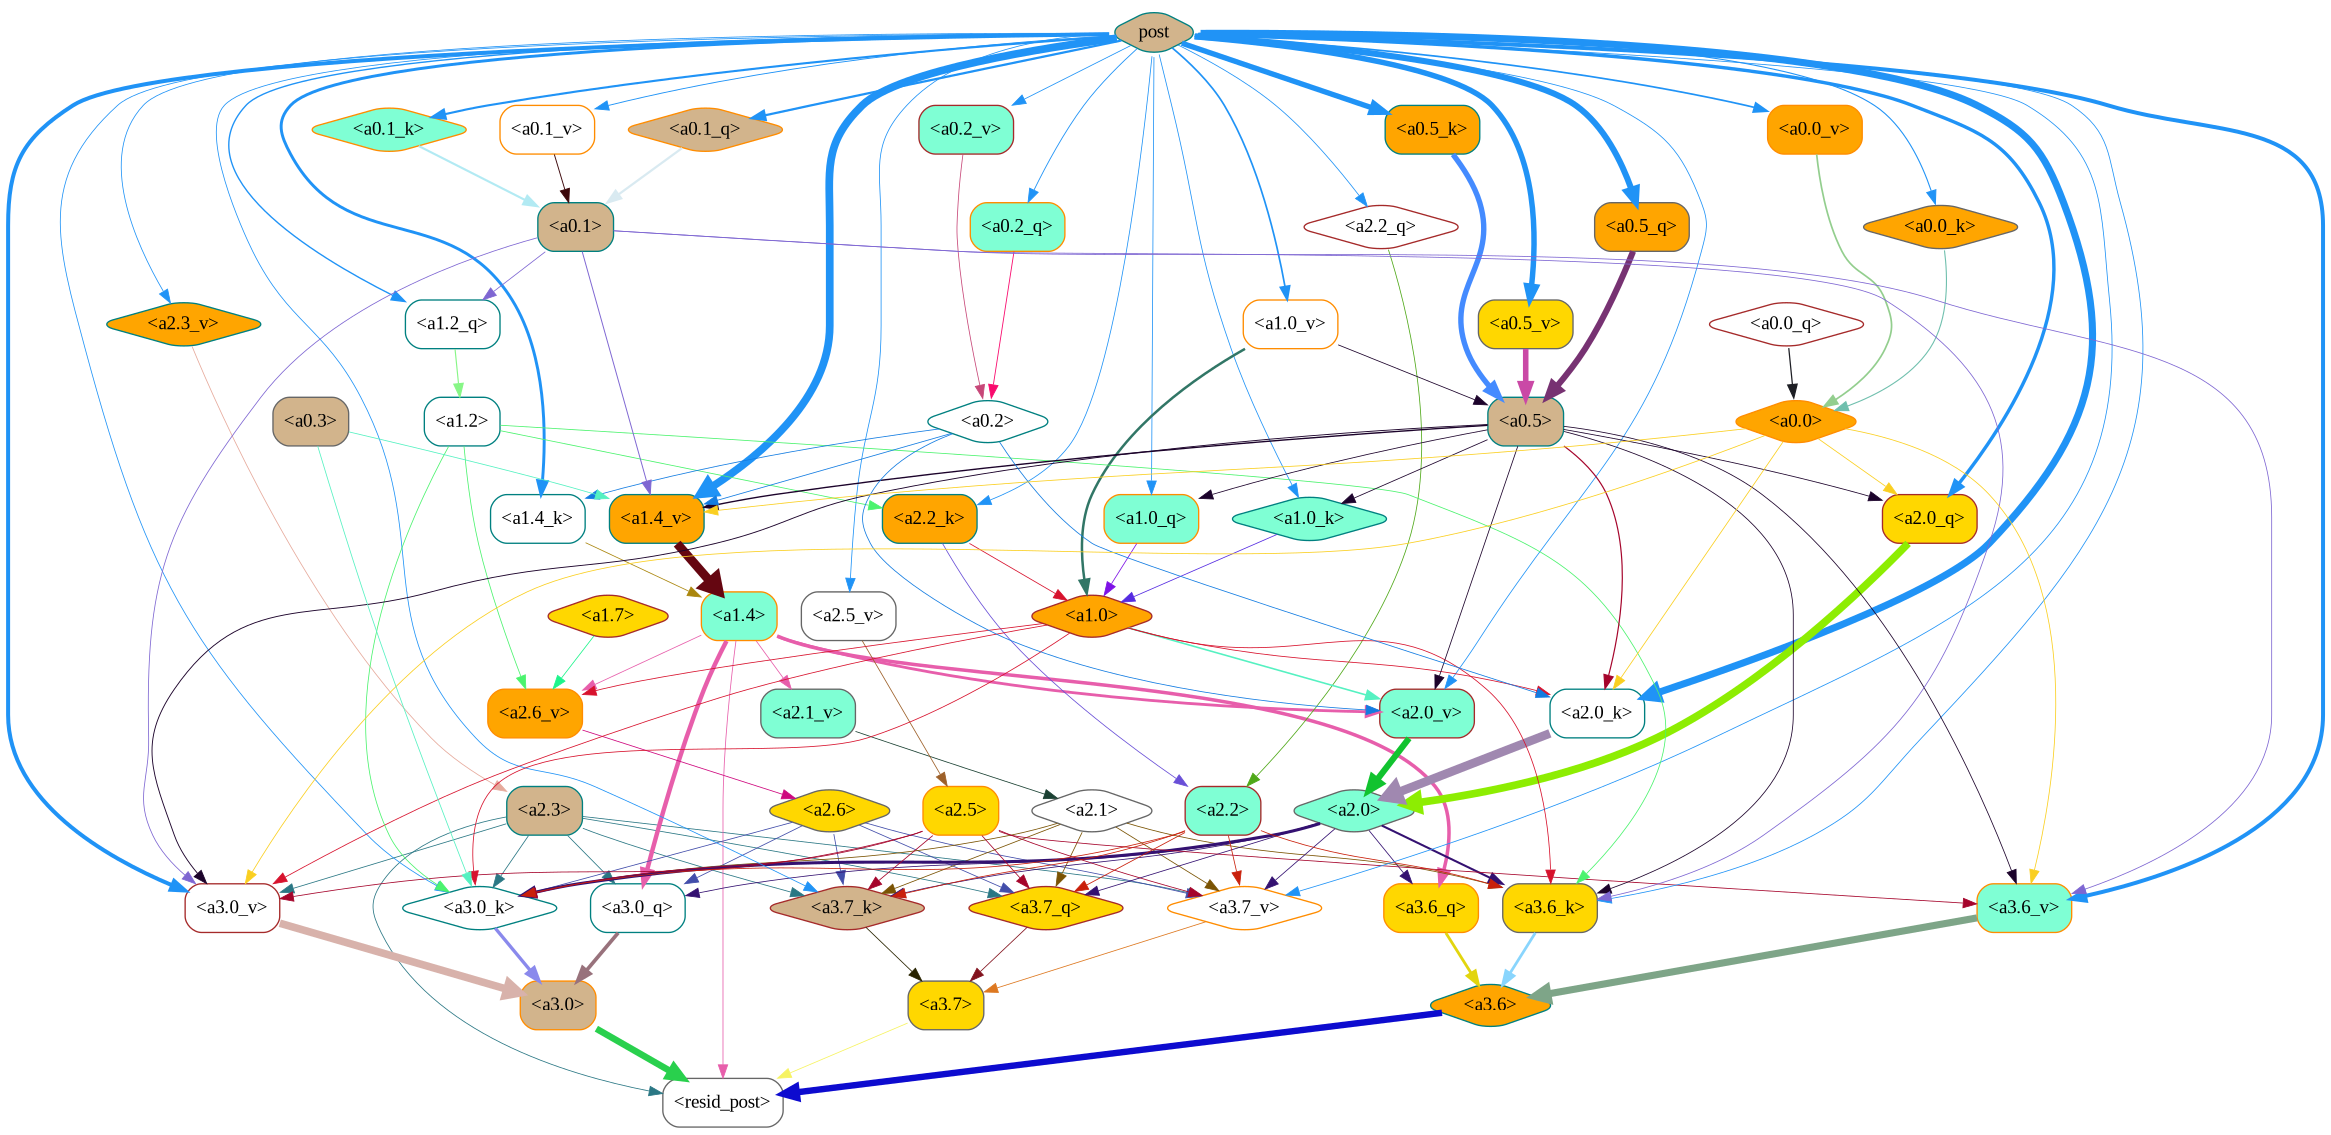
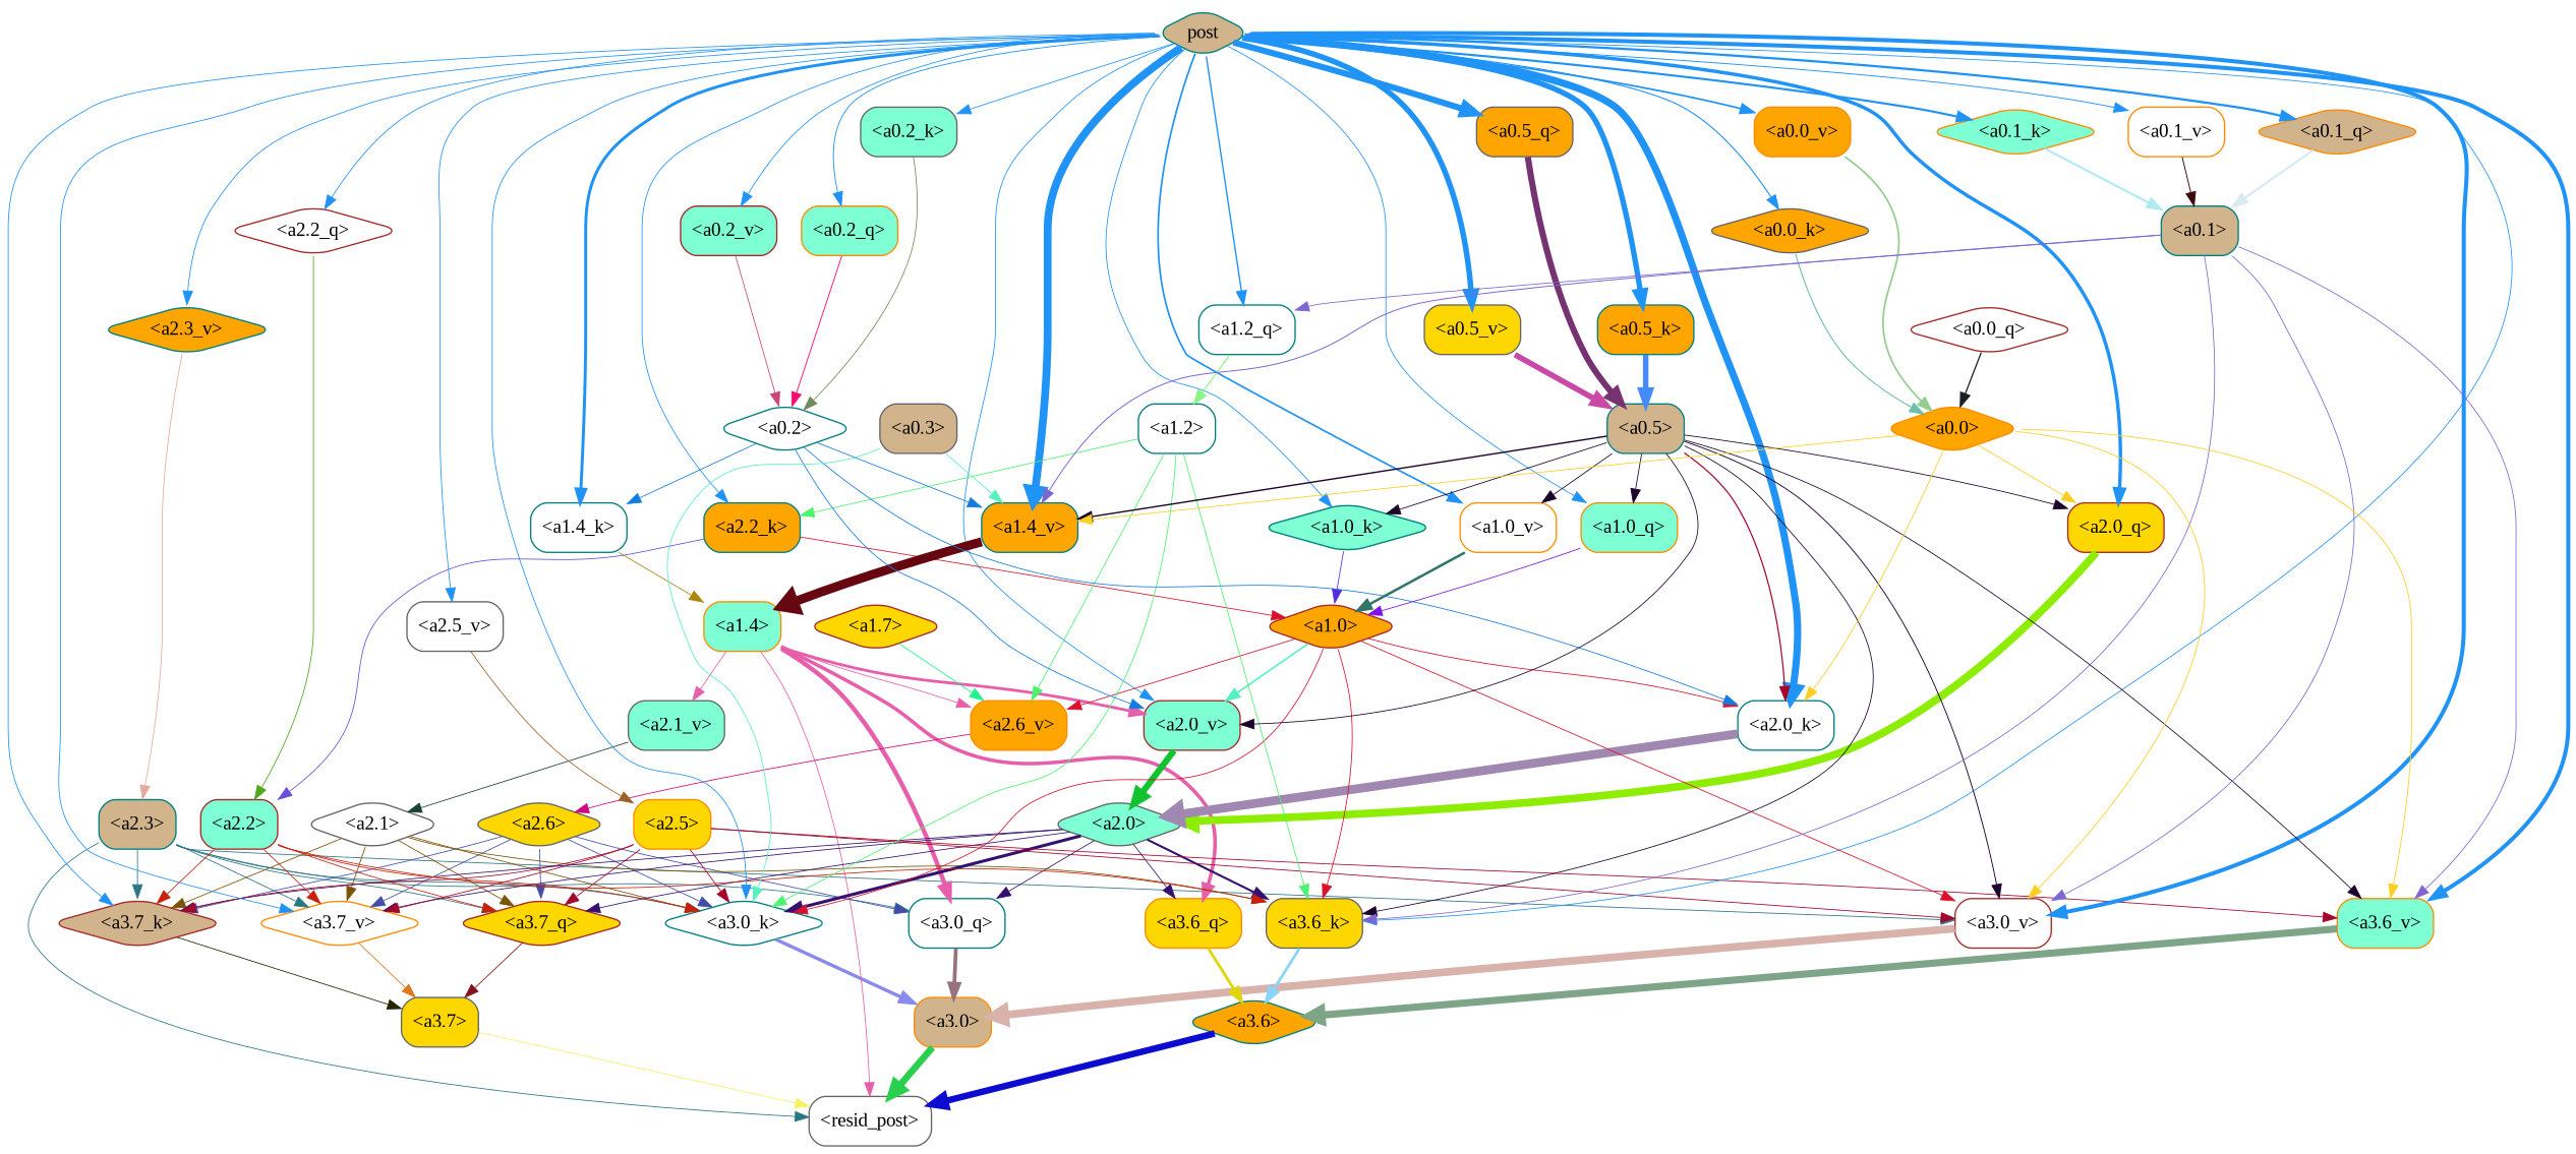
  strict digraph {
    fontname="Liberation Serif"
    splines=true
    node [color=teal fillcolor=white fontname="Liberation Serif" shape=box style="filled, rounded"]
    edge [color="#2093f6" fontname="Liberation Serif" penwidth=0.6]
    "<a3.7>" [color=gray40 fillcolor=gold]
    "<resid_post>" [color=gray40]
    "<a3.6>" [fillcolor=orange shape=diamond]
    "<a3.0>" [color=darkorange fillcolor=tan]
    "<a2.3>" [fillcolor=tan]
    "<a3.7_q>" [color=brown fillcolor=gold shape=diamond]
    "<a3.0_q>"
    "<a3.7_k>" [color=brown fillcolor=tan shape=diamond]
    "<a3.0_k>" [shape=diamond]
    "<a3.7_v>" [color=darkorange shape=diamond]
    "<a3.0_v>" [color=brown]
    "<a1.4>" [color=darkorange fillcolor=aquamarine]
    "<a3.6_q>" [color=darkorange fillcolor=gold]
    "<a2.6_v>" [color=darkorange fillcolor=orange]
    "<a2.1_v>" [color=gray40 fillcolor=aquamarine]
    "<a2.0_v>" [color=brown fillcolor=aquamarine]
    "<a2.6>" [color=gray40 fillcolor=gold shape=diamond]
    "<a2.1>" [color=gray40 shape=diamond]
    "<a2.0>" [color=gray40 fillcolor=aquamarine shape=diamond]
    "<a3.6_k>" [color=gray40 fillcolor=gold]
    "<a3.6_v>" [color=darkorange fillcolor=aquamarine]
    "<a2.5>" [color=darkorange fillcolor=gold]
    "<a2.2>" [color=brown fillcolor=aquamarine]
    n24 [fillcolor=tan label=post shape=diamond]
    "<a2.2_q>" [color=brown shape=diamond]
    "<a2.0_q>" [color=brown fillcolor=gold]
    "<a2.2_k>" [fillcolor=orange]
    "<a2.0_k>"
    "<a2.5_v>" [color=gray40]
    "<a2.3_v>" [fillcolor=orange shape=diamond]
    "<a1.2_q>"
    "<a1.0_q>" [color=darkorange fillcolor=aquamarine]
    "<a1.4_k>"
    "<a1.0_k>" [fillcolor=aquamarine shape=diamond]
    "<a1.4_v>" [fillcolor=orange]
    "<a1.0_v>" [color=darkorange]
    "<a0.5_q>" [color=gray40 fillcolor=orange]
    "<a0.2_q>" [color=darkorange fillcolor=aquamarine]
    "<a0.1_q>" [color=darkorange fillcolor=tan shape=diamond]
    "<a0.5_k>" [fillcolor=orange]
+   "<a0.2_k>" [color=gray40 fillcolor=aquamarine]
    "<a0.1_k>" [color=darkorange fillcolor=aquamarine shape=diamond]
    "<a0.0_k>" [color=gray40 fillcolor=orange shape=diamond]
    "<a0.5_v>" [color=gray40 fillcolor=gold]
    "<a0.2_v>" [color=brown fillcolor=aquamarine]
    "<a0.1_v>" [color=darkorange]
    "<a0.0_v>" [color=darkorange fillcolor=orange]
    "<a1.0>" [color=brown fillcolor=orange shape=diamond]
    "<a1.2>"
    "<a0.5>" [fillcolor=tan]
    "<a0.2>" [shape=diamond]
    "<a0.1>" [fillcolor=tan]
    "<a0.0>" [color=darkorange fillcolor=orange shape=diamond]
    "<a0.3>" [color=gray40 fillcolor=tan]
    "<a1.7>" [color=brown fillcolor=gold shape=diamond]
    "<a0.0_q>" [color=brown shape=diamond]
    "<a3.7>" -> "<resid_post>" [color="#f6f362"]
    "<a3.6>" -> "<resid_post>" [color="#0d0bcf" penwidth=4.753257989883423]
    "<a3.0>" -> "<resid_post>" [color="#29d04d" penwidth=4.90053927898407]
    "<a2.3>" -> "<resid_post>" [color="#2a7784"]
    "<a2.3>" -> "<a3.7_q>" [color="#2a7784"]
    "<a2.3>" -> "<a3.0_q>" [color="#2a7784"]
    "<a2.3>" -> "<a3.7_k>" [color="#2a7784"]
    "<a2.3>" -> "<a3.0_k>" [color="#2a7784"]
    "<a2.3>" -> "<a3.7_v>" [color="#2a7784"]
    "<a2.3>" -> "<a3.0_v>" [color="#2a7784"]
    "<a3.7_q>" -> "<a3.7>" [color="#82121d"]
    "<a3.0_q>" -> "<a3.0>" [color="#98727c" penwidth=2.7421876192092896]
    "<a3.7_k>" -> "<a3.7>" [color="#282300"]
    "<a3.0_k>" -> "<a3.0>" [color="#8a89ec" penwidth=2.476402521133423]
    "<a3.7_v>" -> "<a3.7>" [color="#dd7820"]
    "<a3.0_v>" -> "<a3.0>" [color="#d8b2ab" penwidth=5.652270674705505]
    "<a1.4>" -> "<resid_post>" [color="#e75eab"]
    "<a1.4>" -> "<a3.0_q>" [color="#e75eab" penwidth=3.2779015004634857]
    "<a1.4>" -> "<a3.6_q>" [color="#e75eab" penwidth=2.6043437719345093]
    "<a1.4>" -> "<a2.6_v>" [color="#e75eab"]
    "<a1.4>" -> "<a2.1_v>" [color="#e75eab"]
    "<a1.4>" -> "<a2.0_v>" [color="#e75eab" penwidth=2.089712530374527]
    "<a3.6_q>" -> "<a3.6>" [color="#e2d50e" penwidth=2.091020345687866]
    "<a2.6_v>" -> "<a2.6>" [color="#ce087e"]
    "<a2.1_v>" -> "<a2.1>" [color="#1b4133"]
    "<a2.0_v>" -> "<a2.0>" [color="#11c32f" penwidth=4.569358706474304]
    "<a2.6>" -> "<a3.7_q>" [color="#424daa"]
    "<a2.6>" -> "<a3.0_q>" [color="#424daa"]
    "<a2.6>" -> "<a3.7_k>" [color="#424daa"]
    "<a2.6>" -> "<a3.0_k>" [color="#424daa"]
    "<a2.6>" -> "<a3.7_v>" [color="#424daa"]
    "<a2.1>" -> "<a3.7_q>" [color="#7a5303"]
    "<a2.1>" -> "<a3.7_k>" [color="#7a5303"]
    "<a2.1>" -> "<a3.0_k>" [color="#7a5303"]
    "<a2.1>" -> "<a3.7_v>" [color="#7a5303"]
    "<a2.1>" -> "<a3.6_k>" [color="#7a5303"]
    "<a2.0>" -> "<a3.7_q>" [color="#341171"]
    "<a2.0>" -> "<a3.0_q>" [color="#341171"]
    "<a2.0>" -> "<a3.7_k>" [color="#341171"]
    "<a2.0>" -> "<a3.0_k>" [color="#341171" penwidth=2.2551413774490356]
    "<a2.0>" -> "<a3.7_v>" [color="#341171"]
    "<a2.0>" -> "<a3.6_q>" [color="#341171"]
    "<a2.0>" -> "<a3.6_k>" [color="#341171" penwidth=1.5290023684501648]
    "<a3.6_k>" -> "<a3.6>" [color="#89d5fd" penwidth=2.048597991466522]
    "<a3.6_v>" -> "<a3.6>" [color="#7ea588" penwidth=5.2550448179244995]
    "<a2.5>" -> "<a3.7_q>" [color="#a5042b"]
    "<a2.5>" -> "<a3.7_k>" [color="#a5042b"]
    "<a2.5>" -> "<a3.0_k>" [color="#a5042b"]
    "<a2.5>" -> "<a3.7_v>" [color="#a5042b"]
    "<a2.5>" -> "<a3.0_v>" [color="#a5042b"]
    "<a2.5>" -> "<a3.6_v>" [color="#a5042b"]
    "<a2.2>" -> "<a3.7_q>" [color="#c9200b"]
    "<a2.2>" -> "<a3.7_k>" [color="#c9200b"]
    "<a2.2>" -> "<a3.0_k>" [color="#c9200b"]
    "<a2.2>" -> "<a3.7_v>" [color="#c9200b"]
    "<a2.2>" -> "<a3.6_k>" [color="#c9200b"]
    n24 -> "<a3.7_k>"
    n24 -> "<a3.0_k>"
    n24 -> "<a3.7_v>"
    n24 -> "<a3.0_v>" [penwidth=2.972973108291626]
    n24 -> "<a2.0_v>"
    n24 -> "<a3.6_k>"
    n24 -> "<a3.6_v>" [penwidth=2.9556376338005066]
    n24 -> "<a2.2_q>"
    n24 -> "<a2.0_q>" [penwidth=2.540744114667177]
    n24 -> "<a2.2_k>"
    n24 -> "<a2.0_k>" [penwidth=5.233989953994751]
    n24 -> "<a2.5_v>"
    n24 -> "<a2.3_v>"
    n24 -> "<a1.2_q>" [penwidth=1.0232882499694824]
    n24 -> "<a1.0_q>"
    n24 -> "<a1.4_k>" [penwidth=2.181154489517212]
    n24 -> "<a1.0_k>"
    n24 -> "<a1.4_v>" [penwidth=5.707561254501343]
    n24 -> "<a1.0_v>" [penwidth=1.26310396194458]
    n24 -> "<a0.5_q>" [penwidth=4.493734657764435]
    n24 -> "<a0.2_q>" [penwidth=0.650632381439209]
    n24 -> "<a0.1_q>" [penwidth=1.6614494323730469]
    n24 -> "<a0.5_k>" [penwidth=3.9719181060791016]
+   n24 -> "<a0.2_k>"
    n24 -> "<a0.1_k>" [penwidth=1.5668344497680664]
    n24 -> "<a0.0_k>" [penwidth=0.8102378845214844]
    n24 -> "<a0.5_v>" [penwidth=4.048895955085754]
    n24 -> "<a0.2_v>"
    n24 -> "<a0.1_v>" [penwidth=0.685732364654541]
    n24 -> "<a0.0_v>" [penwidth=1.2662250995635986]
    "<a2.2_q>" -> "<a2.2>" [color="#4fa818"]
    "<a2.0_q>" -> "<a2.0>" [color="#8ded02" penwidth=5.6763341426849365]
    "<a2.2_k>" -> "<a2.2>" [color="#694fd7"]
    "<a2.2_k>" -> "<a1.0>" [color="#d7122d"]
    "<a2.0_k>" -> "<a2.0>" [color="#a088b0" penwidth=6.450865745544434]
    "<a2.5_v>" -> "<a2.5>" [color="#9d6029"]
    "<a2.3_v>" -> "<a2.3>" [color="#e6aa9c"]
    "<a1.2_q>" -> "<a1.2>" [color="#87f686" penwidth=0.8473789691925049]
    "<a1.0_q>" -> "<a1.0>" [color="#7e12e6"]
    "<a1.4_k>" -> "<a1.4>" [color="#aa860d"]
    "<a1.0_k>" -> "<a1.0>" [color="#552be1"]
    "<a1.4_v>" -> "<a1.4>" [color="#650611" penwidth=6.609479665756226]
    "<a1.0_v>" -> "<a1.0>" [color="#317666" penwidth=1.862385869026184]
    "<a0.5_q>" -> "<a0.5>" [color="#773272" penwidth=4.525571644306183]
    "<a0.2_q>" -> "<a0.2>" [color="#f90b6e" penwidth=0.650632381439209]
    "<a0.1_q>" -> "<a0.1>" [color="#d9eaf1" penwidth=1.6614570617675781]
    "<a0.5_k>" -> "<a0.5>" [color="#448bff" penwidth=3.994816780090332]
+   "<a0.2_k>" -> "<a0.2>" [color="#71895c"]
    "<a0.1_k>" -> "<a0.1>" [color="#b2eaf3" penwidth=1.5859735012054443]
    "<a0.0_k>" -> "<a0.0>" [color="#6fbfad" penwidth=0.8134422302246094]
    "<a0.5_v>" -> "<a0.5>" [color="#ca49a6" penwidth=4.101986527442932]
    "<a0.2_v>" -> "<a0.2>" [color="#c74778"]
    "<a0.1_v>" -> "<a0.1>" [color="#3c070a" penwidth=0.6931805610656738]
    "<a0.0_v>" -> "<a0.0>" [color="#93ce8e" penwidth=1.2705905437469482]
    "<a1.0>" -> "<a3.0_k>" [color="#d7122d"]
    "<a1.0>" -> "<a3.0_v>" [color="#d7122d"]
    "<a1.0>" -> "<a2.6_v>" [color="#d7122d"]
    "<a1.0>" -> "<a2.0_v>" [color="#55f1c1" penwidth=1.1915444135665894]
    "<a1.0>" -> "<a3.6_k>" [color="#d7122d"]
    "<a1.0>" -> "<a2.0_k>" [color="#d7122d"]
    "<a1.2>" -> "<a3.0_k>" [color="#4bf36e"]
    "<a1.2>" -> "<a2.6_v>" [color="#4bf36e"]
    "<a1.2>" -> "<a3.6_k>" [color="#4bf36e"]
    "<a1.2>" -> "<a2.2_k>" [color="#4bf36e"]
    "<a0.5>" -> "<a3.0_v>" [color="#1c032b" penwidth=0.6790935099124908]
    "<a0.5>" -> "<a2.0_v>" [color="#1c032b"]
    "<a0.5>" -> "<a3.6_k>" [color="#1c032b"]
    "<a0.5>" -> "<a3.6_v>" [color="#1c032b"]
    "<a0.5>" -> "<a2.0_q>" [color="#1c032b"]
    "<a0.5>" -> "<a2.0_k>" [color="#a5042b" penwidth=0.8868831396102905]
    "<a0.5>" -> "<a1.0_q>" [color="#1c032b"]
    "<a0.5>" -> "<a1.0_k>" [color="#1c032b"]
    "<a0.5>" -> "<a1.4_v>" [color="#1c032b" penwidth=1.0242966413497925]
-   "<a1.0_v>" -> "<a0.5>" [color="#1c032b"]
+   "<a0.5>" -> "<a1.0_v>" [color="#1c032b"]
    "<a0.2>" -> "<a2.0_v>" [color="#137ce1"]
    "<a0.2>" -> "<a2.0_k>" [color="#137ce1"]
    "<a0.2>" -> "<a1.4_k>" [color="#137ce1"]
    "<a0.2>" -> "<a1.4_v>" [color="#137ce1"]
    "<a0.1>" -> "<a3.0_v>" [color="#7e66d2"]
    "<a0.1>" -> "<a3.6_k>" [color="#7e66d2"]
    "<a0.1>" -> "<a3.6_v>" [color="#7e66d2"]
    "<a0.1>" -> "<a1.2_q>" [color="#7e66d2"]
    "<a0.1>" -> "<a1.4_v>" [color="#7e66d2" penwidth=0.7291159629821777]
    "<a0.0>" -> "<a3.0_v>" [color="#facf21"]
    "<a0.0>" -> "<a3.6_v>" [color="#facf21"]
    "<a0.0>" -> "<a2.0_q>" [color="#facf21"]
    "<a0.0>" -> "<a2.0_k>" [color="#facf21"]
    "<a0.0>" -> "<a1.4_v>" [color="#facf21"]
    "<a0.3>" -> "<a3.0_k>" [color="#55f1c1"]
    "<a0.3>" -> "<a1.4_v>" [color="#55f1c1"]
    "<a1.7>" -> "<a2.6_v>" [color="#1df48b"]
    "<a0.0_q>" -> "<a0.0>" [color="#1d1e24" penwidth=0.9274430274963379]
  }
